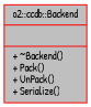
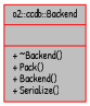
  digraph {
    fontname="Patrick Hand"
-   n1 [color=red fillcolor=grey75 fontcolor=black fontname="Patrick Hand" fontsize=10 height=0.2 label="{o2::ccdb::Backend\n||+ ~Backend()\l+ Pack()\l+ UnPack()\l+ Serialize()\l}" shape=record style=filled width=0.4]
+   n1 [color=red fillcolor=grey75 fontcolor=black fontname="Patrick Hand" fontsize=10 height=0.2 label="{o2::ccdb::Backend\n||+ ~Backend()\l+ Pack()\l+ Backend()\l+ Serialize()\l}" shape=record style=filled width=0.4]
  }
